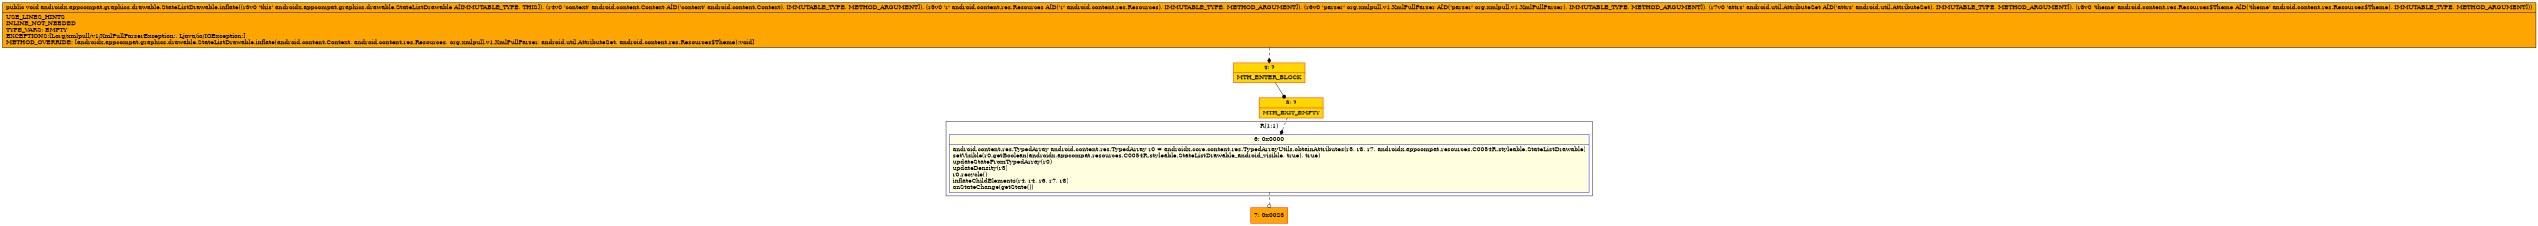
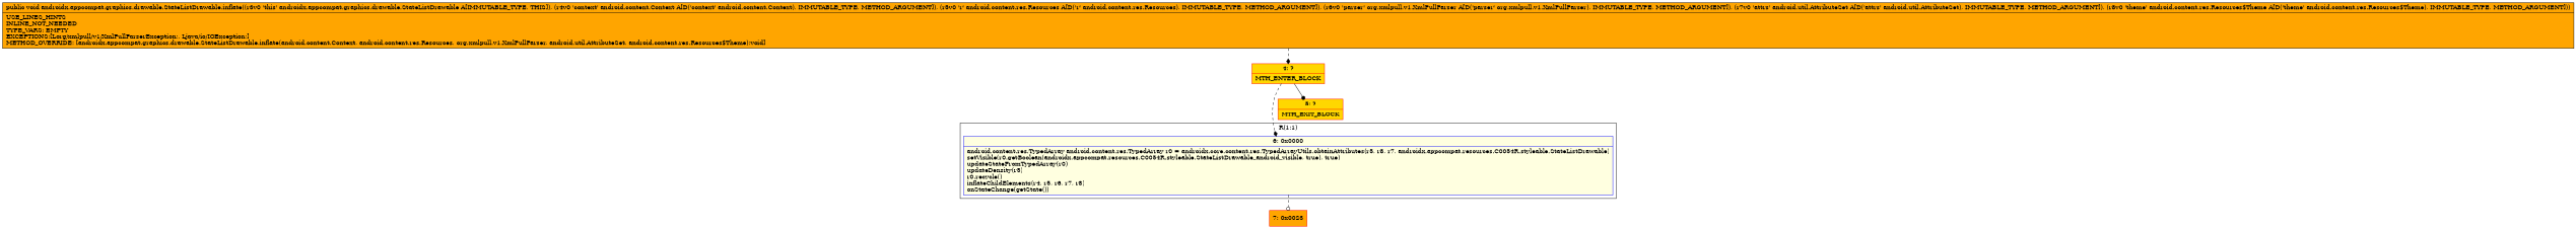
  digraph {
    node [color=red fillcolor=orange shape=record style=filled]
    edge [arrowhead=diamond style=dashed]
-   n1 [color=blue fillcolor=lightyellow label="{6\:\ 0x0000|android.content.res.TypedArray android.content.res.TypedArray r0 = androidx.core.content.res.TypedArrayUtils.obtainAttributes(r5, r8, r7, androidx.appcompat.resources.C0054R.styleable.StateListDrawable)\lsetVisible(r0.getBoolean(androidx.appcompat.resources.C0054R.styleable.StateListDrawable_android_visible, true), true)\lupdateStateFromTypedArray(r0)\lupdateDensity(r5)\lr0.recycle()\linflateChildElements(r4, r4, r6, r7, r8)\lonStateChange(getState())\l}"]
+   n1 [color=blue fillcolor=lightyellow label="{6\:\ 0x0000|android.content.res.TypedArray android.content.res.TypedArray r0 = androidx.core.content.res.TypedArrayUtils.obtainAttributes(r5, r8, r7, androidx.appcompat.resources.C0054R.styleable.StateListDrawable)\lsetVisible(r0.getBoolean(androidx.appcompat.resources.C0054R.styleable.StateListDrawable_android_visible, true), true)\lupdateStateFromTypedArray(r0)\lupdateDensity(r5)\lr0.recycle()\linflateChildElements(r4, r5, r6, r7, r8)\lonStateChange(getState())\l}"]
    n2 [label="{7\:\ 0x0023}"]
    n3 [fillcolor=gold label="{4\:\ ?|MTH_ENTER_BLOCK\l}"]
-   n4 [fillcolor=gold label="{5\:\ ?|MTH_EXIT_EMPTY\l}"]
+   n4 [fillcolor=gold label="{5\:\ ?|MTH_EXIT_BLOCK\l}"]
    n5 [label="{public void androidx.appcompat.graphics.drawable.StateListDrawable.inflate((r3v0 'this' androidx.appcompat.graphics.drawable.StateListDrawable A[IMMUTABLE_TYPE, THIS]), (r4v0 'context' android.content.Context A[D('context' android.content.Context), IMMUTABLE_TYPE, METHOD_ARGUMENT]), (r5v0 'r' android.content.res.Resources A[D('r' android.content.res.Resources), IMMUTABLE_TYPE, METHOD_ARGUMENT]), (r6v0 'parser' org.xmlpull.v1.XmlPullParser A[D('parser' org.xmlpull.v1.XmlPullParser), IMMUTABLE_TYPE, METHOD_ARGUMENT]), (r7v0 'attrs' android.util.AttributeSet A[D('attrs' android.util.AttributeSet), IMMUTABLE_TYPE, METHOD_ARGUMENT]), (r8v0 'theme' android.content.res.Resources$Theme A[D('theme' android.content.res.Resources$Theme), IMMUTABLE_TYPE, METHOD_ARGUMENT]))  | USE_LINES_HINTS\lINLINE_NOT_NEEDED\lTYPE_VARS: EMPTY\lEXCEPTIONS:[Lorg\/xmlpull\/v1\/XmlPullParserException;, Ljava\/io\/IOException;]\lMETHOD_OVERRIDE: [androidx.appcompat.graphics.drawable.StateListDrawable.inflate(android.content.Context, android.content.res.Resources, org.xmlpull.v1.XmlPullParser, android.util.AttributeSet, android.content.res.Resources$Theme):void]\l}" color=""]
    subgraph cluster_1 {
      label="R(1:1)"
      n1
    }
    n1 -> n2 [arrowhead=odot]
-   n4 -> n1
+   n3 -> n1
    n3 -> n4 [arrowhead=dot style=solid]
    n5 -> n3
  }
